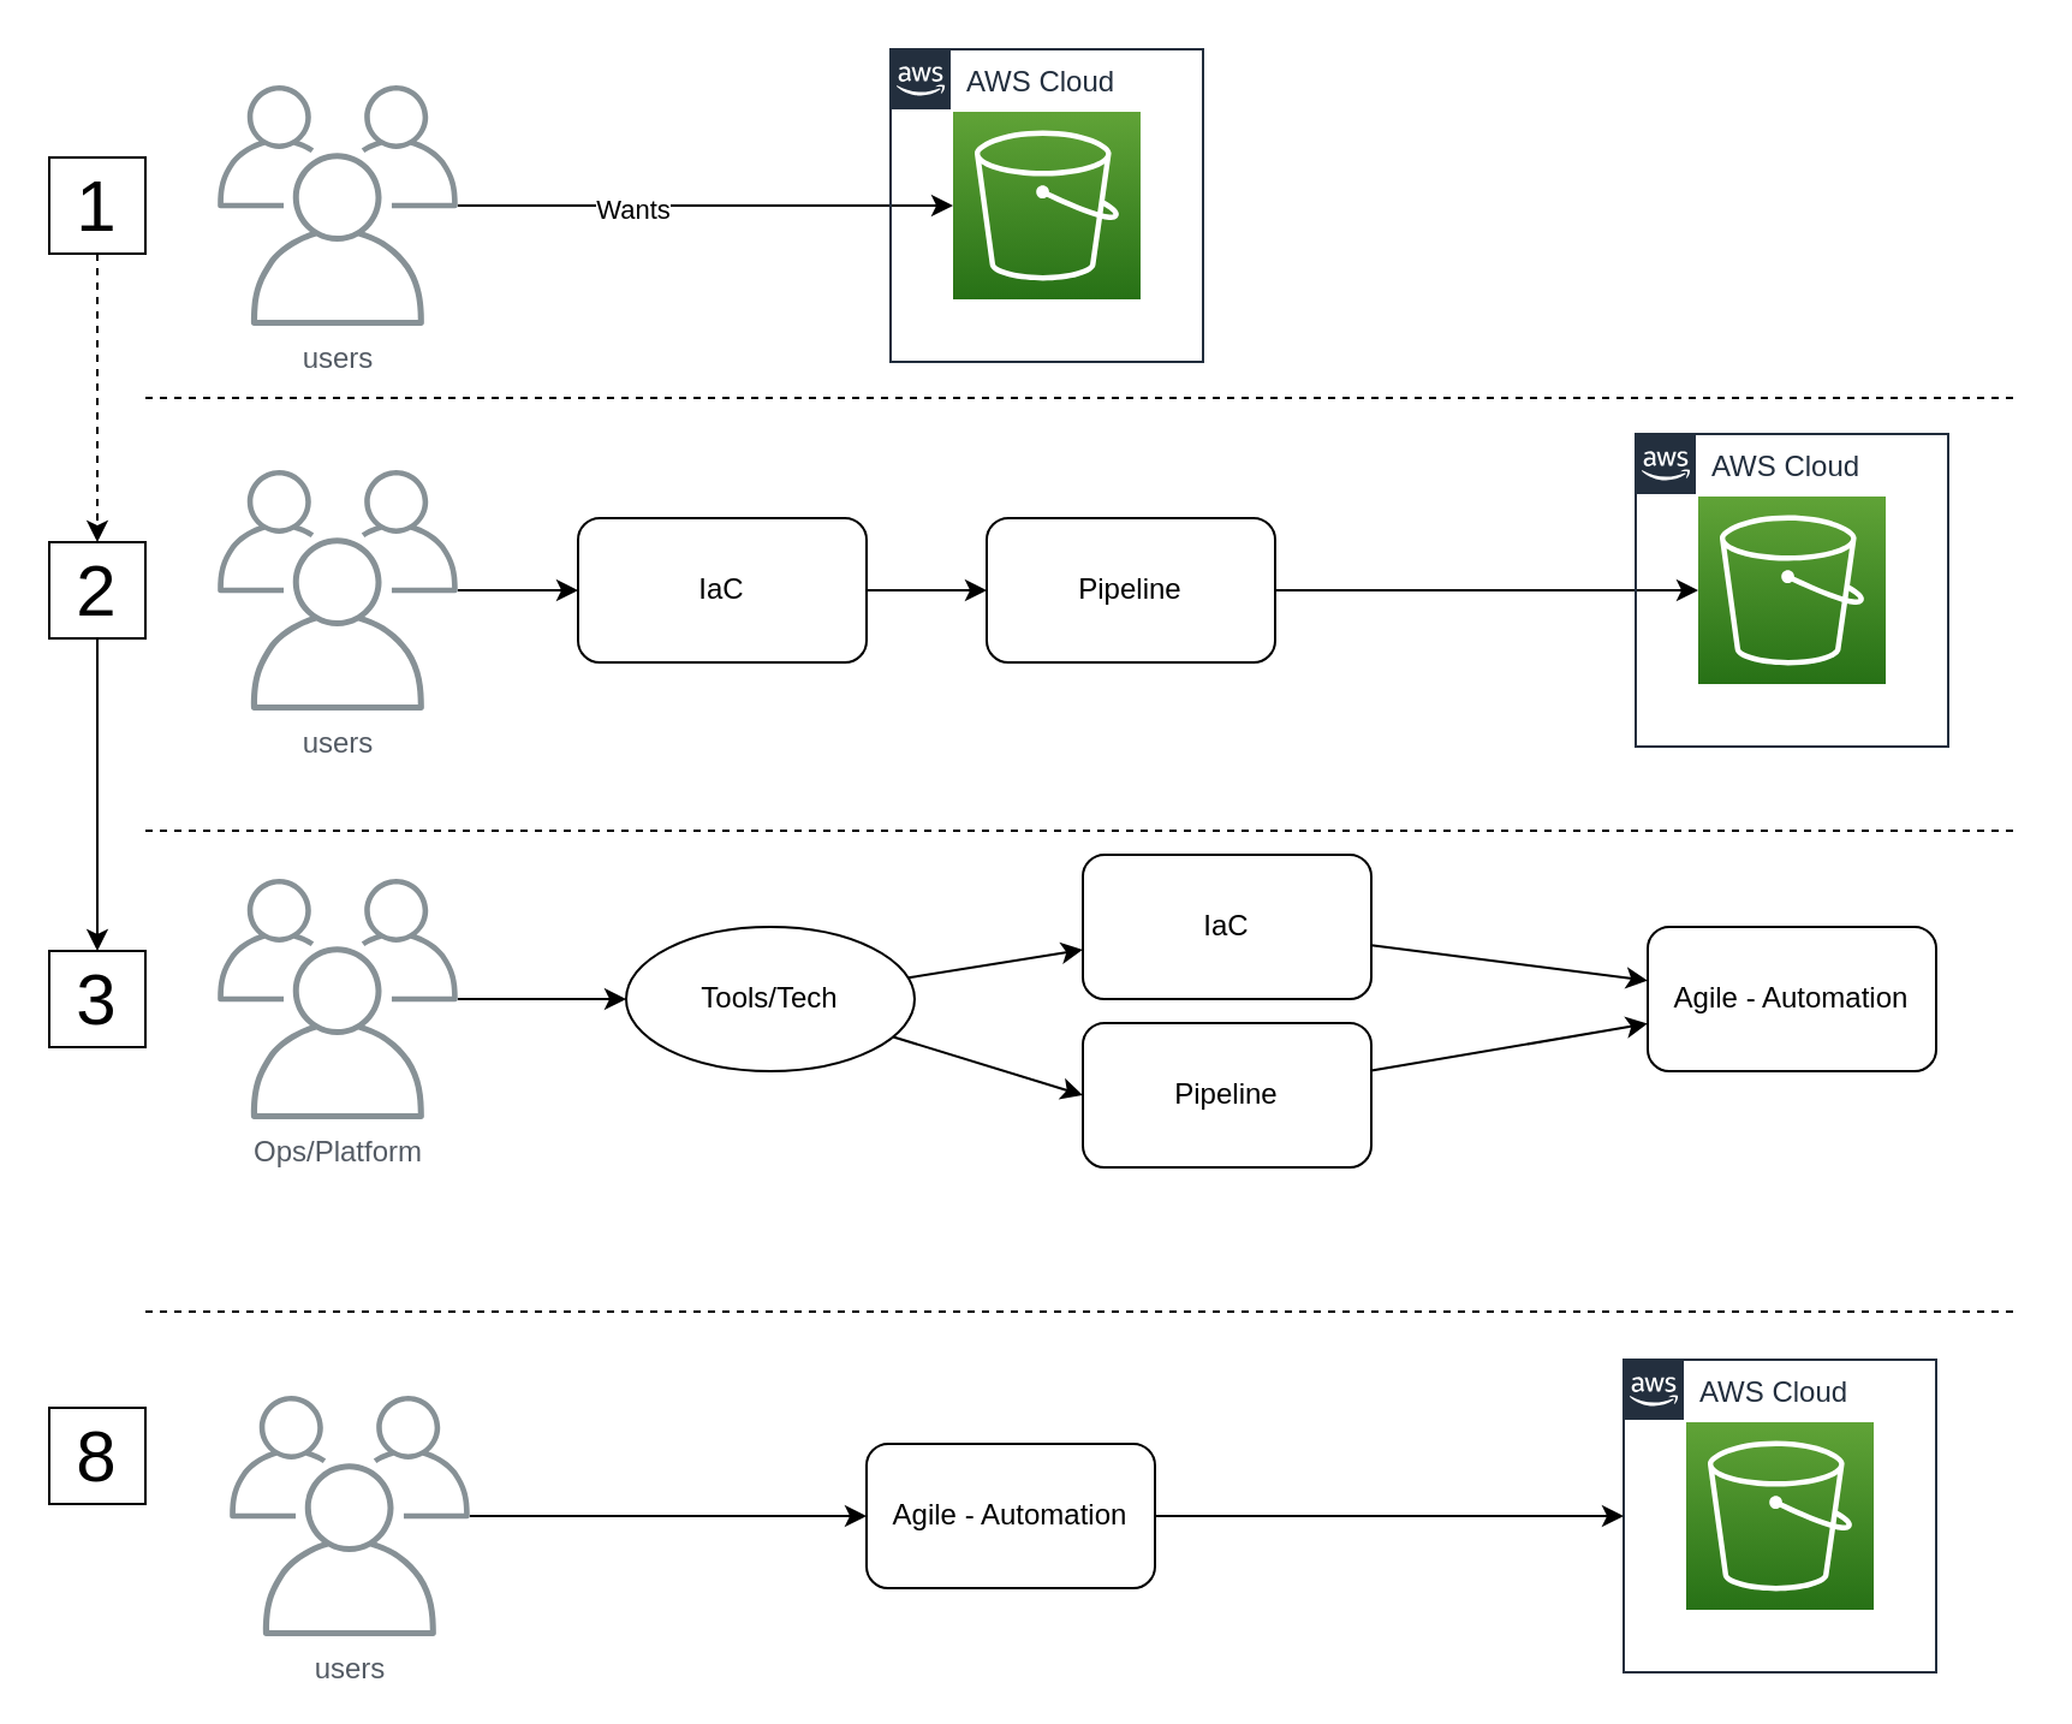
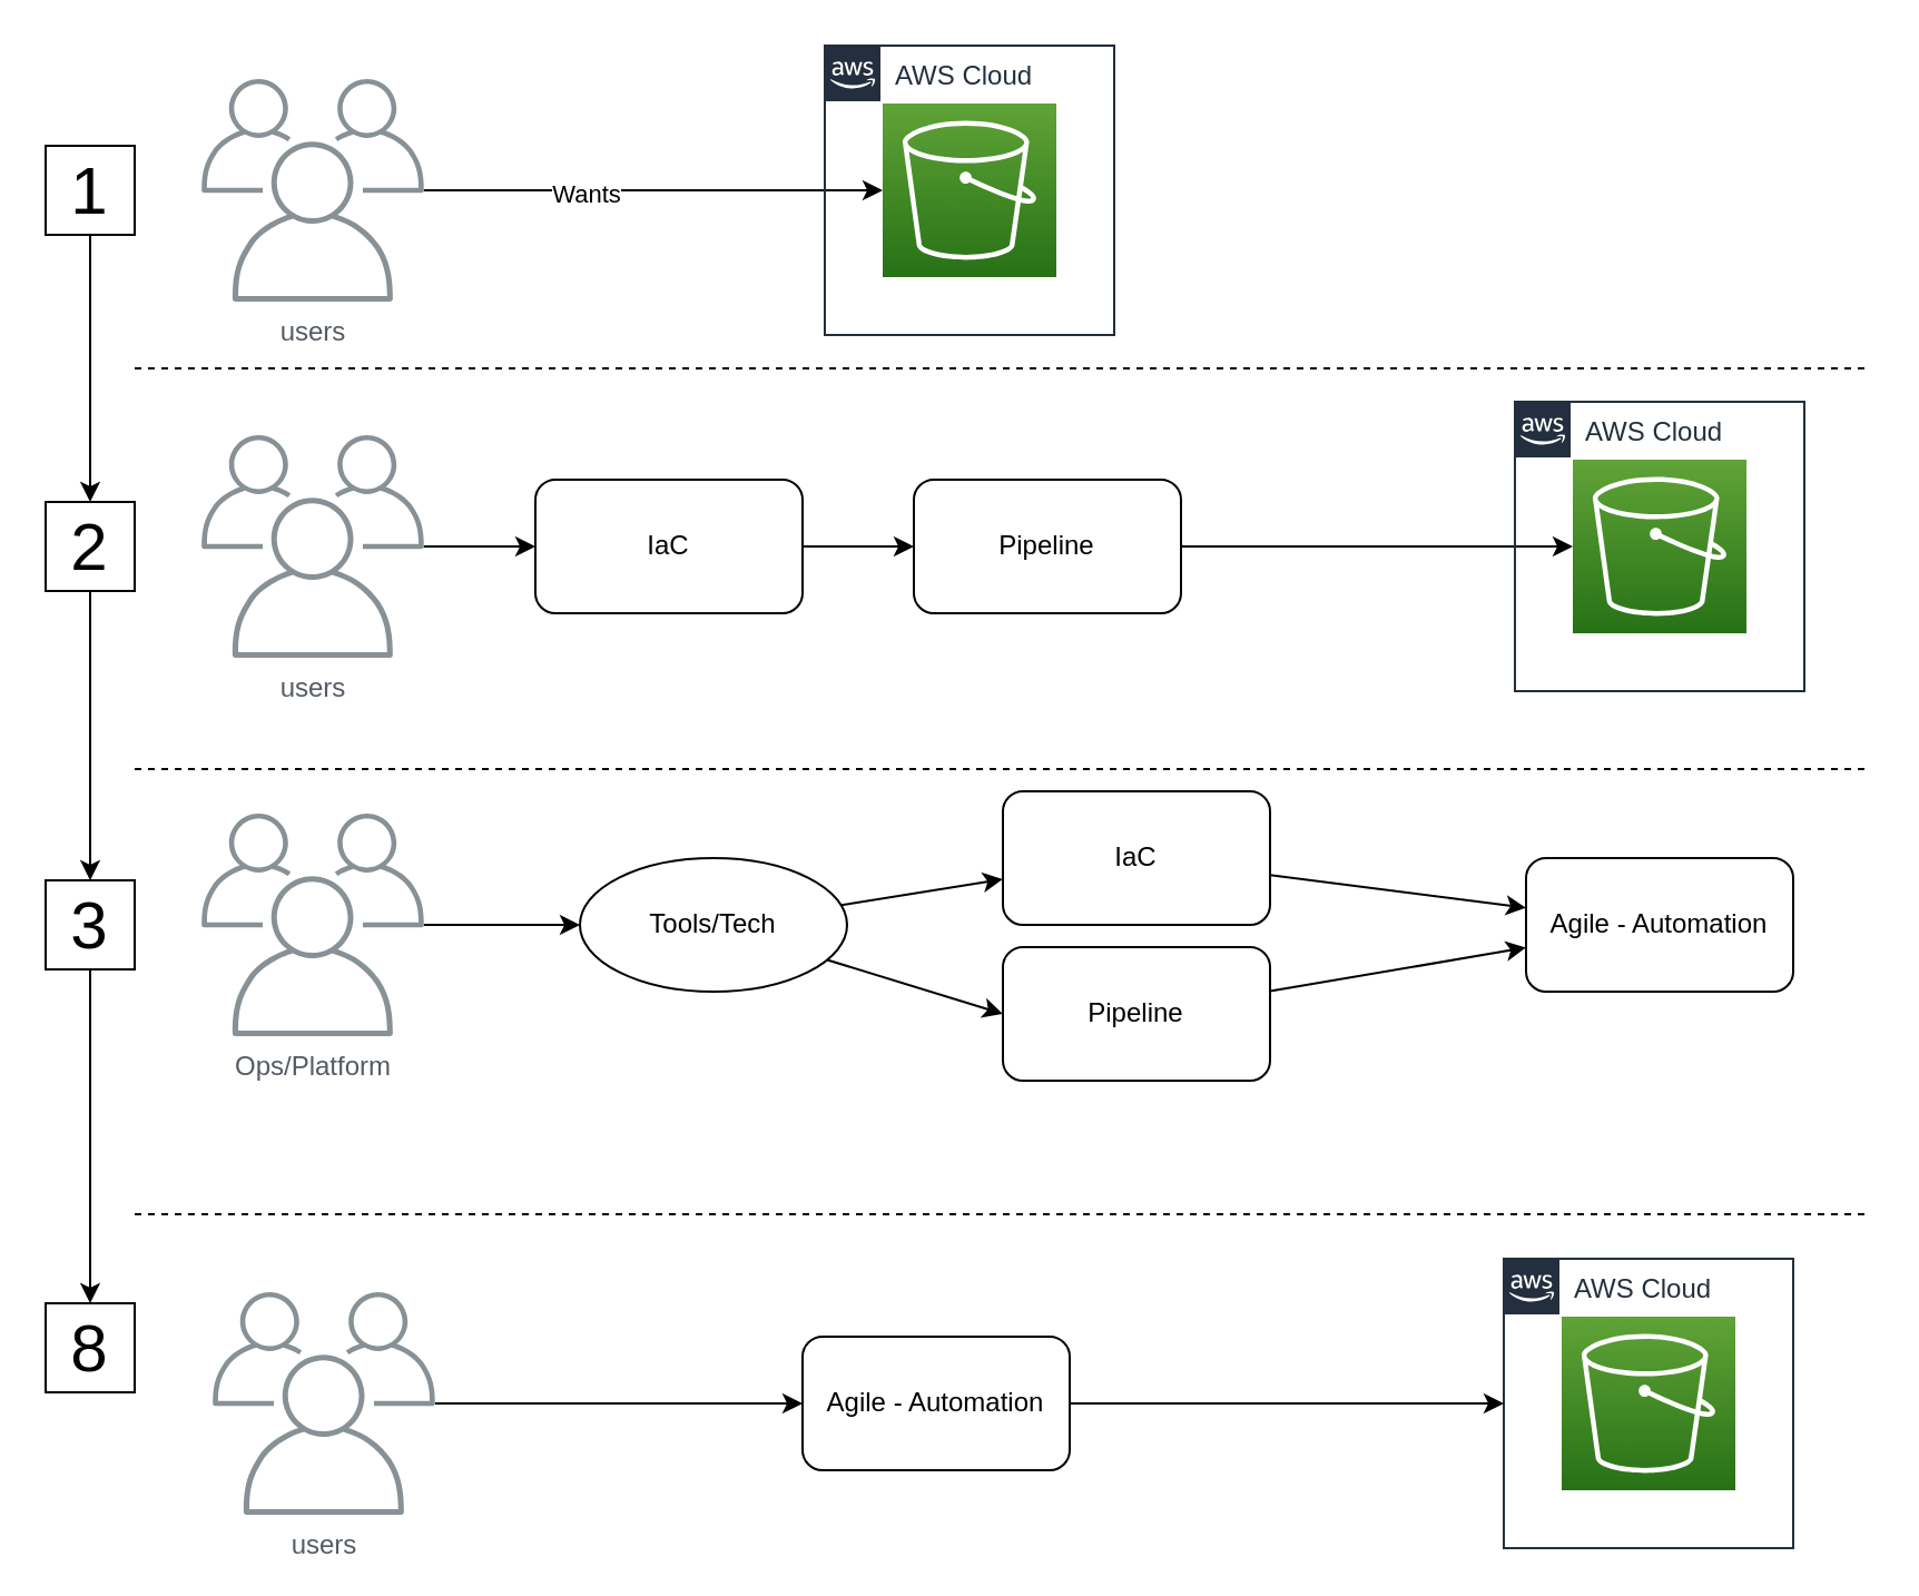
  <mxCell id="0" />
  <mxCell id="1" parent="0" />
  <mxCell id="2" style="edgeStyle=none;html=1;" parent="1" source="4" target="6" edge="1"><mxGeometry relative="1" as="geometry" /></mxCell>
  <mxCell id="3" value="Wants" style="edgeLabel;html=1;align=center;verticalAlign=middle;resizable=0;points=[];" parent="2" vertex="1" connectable="0"><mxGeometry x="-0.291" y="-1" relative="1" as="geometry"><mxPoint as="offset" /></mxGeometry></mxCell>
  <mxCell id="4" value="users" style="sketch=0;outlineConnect=0;gradientColor=none;fontColor=#545B64;strokeColor=none;fillColor=#879196;dashed=0;verticalLabelPosition=bottom;verticalAlign=top;align=center;html=1;fontSize=12;fontStyle=0;aspect=fixed;shape=mxgraph.aws4.illustration_users;pointerEvents=1" parent="1" vertex="1"><mxGeometry x="90" y="35" width="100" height="100" as="geometry" /></mxCell>
  <mxCell id="5" value="AWS Cloud" style="points=[[0,0],[0.25,0],[0.5,0],[0.75,0],[1,0],[1,0.25],[1,0.5],[1,0.75],[1,1],[0.75,1],[0.5,1],[0.25,1],[0,1],[0,0.75],[0,0.5],[0,0.25]];outlineConnect=0;gradientColor=none;html=1;whiteSpace=wrap;fontSize=12;fontStyle=0;container=1;pointerEvents=0;collapsible=0;recursiveResize=0;shape=mxgraph.aws4.group;grIcon=mxgraph.aws4.group_aws_cloud_alt;strokeColor=#232F3E;fillColor=none;verticalAlign=top;align=left;spacingLeft=30;fontColor=#232F3E;dashed=0;" parent="1" vertex="1"><mxGeometry x="370" y="20" width="130" height="130" as="geometry" /></mxCell>
  <mxCell id="6" value="" style="sketch=0;points=[[0,0,0],[0.25,0,0],[0.5,0,0],[0.75,0,0],[1,0,0],[0,1,0],[0.25,1,0],[0.5,1,0],[0.75,1,0],[1,1,0],[0,0.25,0],[0,0.5,0],[0,0.75,0],[1,0.25,0],[1,0.5,0],[1,0.75,0]];outlineConnect=0;fontColor=#232F3E;gradientColor=#60A337;gradientDirection=north;fillColor=#277116;strokeColor=#ffffff;dashed=0;verticalLabelPosition=bottom;verticalAlign=top;align=center;html=1;fontSize=12;fontStyle=0;aspect=fixed;shape=mxgraph.aws4.resourceIcon;resIcon=mxgraph.aws4.s3;" parent="5" vertex="1"><mxGeometry x="26" y="26" width="78" height="78" as="geometry" /></mxCell>
  <mxCell id="7" style="edgeStyle=none;html=1;" parent="1" source="8" target="10" edge="1"><mxGeometry relative="1" as="geometry" /></mxCell>
  <mxCell id="8" value="users" style="sketch=0;outlineConnect=0;gradientColor=none;fontColor=#545B64;strokeColor=none;fillColor=#879196;dashed=0;verticalLabelPosition=bottom;verticalAlign=top;align=center;html=1;fontSize=12;fontStyle=0;aspect=fixed;shape=mxgraph.aws4.illustration_users;pointerEvents=1" parent="1" vertex="1"><mxGeometry x="90" y="195" width="100" height="100" as="geometry" /></mxCell>
  <mxCell id="9" style="edgeStyle=none;html=1;" parent="1" source="10" target="12" edge="1"><mxGeometry relative="1" as="geometry" /></mxCell>
  <mxCell id="10" value="IaC" style="rounded=1;whiteSpace=wrap;html=1;" parent="1" vertex="1"><mxGeometry x="240" y="215" width="120" height="60" as="geometry" /></mxCell>
  <mxCell id="11" style="edgeStyle=none;html=1;" parent="1" source="12" target="14" edge="1"><mxGeometry relative="1" as="geometry" /></mxCell>
  <mxCell id="12" value="Pipeline" style="rounded=1;whiteSpace=wrap;html=1;" parent="1" vertex="1"><mxGeometry x="410" y="215" width="120" height="60" as="geometry" /></mxCell>
  <mxCell id="13" value="AWS Cloud" style="points=[[0,0],[0.25,0],[0.5,0],[0.75,0],[1,0],[1,0.25],[1,0.5],[1,0.75],[1,1],[0.75,1],[0.5,1],[0.25,1],[0,1],[0,0.75],[0,0.5],[0,0.25]];outlineConnect=0;gradientColor=none;html=1;whiteSpace=wrap;fontSize=12;fontStyle=0;container=1;pointerEvents=0;collapsible=0;recursiveResize=0;shape=mxgraph.aws4.group;grIcon=mxgraph.aws4.group_aws_cloud_alt;strokeColor=#232F3E;fillColor=none;verticalAlign=top;align=left;spacingLeft=30;fontColor=#232F3E;dashed=0;" parent="1" vertex="1"><mxGeometry x="680" y="180" width="130" height="130" as="geometry" /></mxCell>
  <mxCell id="14" value="" style="sketch=0;points=[[0,0,0],[0.25,0,0],[0.5,0,0],[0.75,0,0],[1,0,0],[0,1,0],[0.25,1,0],[0.5,1,0],[0.75,1,0],[1,1,0],[0,0.25,0],[0,0.5,0],[0,0.75,0],[1,0.25,0],[1,0.5,0],[1,0.75,0]];outlineConnect=0;fontColor=#232F3E;gradientColor=#60A337;gradientDirection=north;fillColor=#277116;strokeColor=#ffffff;dashed=0;verticalLabelPosition=bottom;verticalAlign=top;align=center;html=1;fontSize=12;fontStyle=0;aspect=fixed;shape=mxgraph.aws4.resourceIcon;resIcon=mxgraph.aws4.s3;" parent="13" vertex="1"><mxGeometry x="26" y="26" width="78" height="78" as="geometry" /></mxCell>
  <mxCell id="15" style="edgeStyle=none;html=1;" parent="1" source="16" target="25" edge="1"><mxGeometry relative="1" as="geometry" /></mxCell>
  <mxCell id="16" value="Ops/Platform" style="sketch=0;outlineConnect=0;gradientColor=none;fontColor=#545B64;strokeColor=none;fillColor=#879196;dashed=0;verticalLabelPosition=bottom;verticalAlign=top;align=center;html=1;fontSize=12;fontStyle=0;aspect=fixed;shape=mxgraph.aws4.illustration_users;pointerEvents=1" parent="1" vertex="1"><mxGeometry x="90" y="365" width="100" height="100" as="geometry" /></mxCell>
  <mxCell id="17" value="" style="endArrow=none;dashed=1;html=1;" parent="1" edge="1"><mxGeometry width="50" height="50" relative="1" as="geometry"><mxPoint x="60" y="165" as="sourcePoint" /><mxPoint x="840" y="165" as="targetPoint" /></mxGeometry></mxCell>
  <mxCell id="18" value="" style="endArrow=none;dashed=1;html=1;" parent="1" edge="1"><mxGeometry width="50" height="50" relative="1" as="geometry"><mxPoint x="60" y="345" as="sourcePoint" /><mxPoint x="840" y="345" as="targetPoint" /></mxGeometry></mxCell>
  <mxCell id="19" style="edgeStyle=none;html=1;" parent="1" source="20" target="26" edge="1"><mxGeometry relative="1" as="geometry" /></mxCell>
  <mxCell id="20" value="IaC" style="rounded=1;whiteSpace=wrap;html=1;" parent="1" vertex="1"><mxGeometry x="450" y="355" width="120" height="60" as="geometry" /></mxCell>
  <mxCell id="21" style="edgeStyle=none;html=1;" parent="1" source="22" target="26" edge="1"><mxGeometry relative="1" as="geometry" /></mxCell>
  <mxCell id="22" value="Pipeline" style="rounded=1;whiteSpace=wrap;html=1;" parent="1" vertex="1"><mxGeometry x="450" y="425" width="120" height="60" as="geometry" /></mxCell>
  <mxCell id="23" style="edgeStyle=none;html=1;" parent="1" source="25" target="20" edge="1"><mxGeometry relative="1" as="geometry" /></mxCell>
  <mxCell id="24" style="edgeStyle=none;html=1;entryX=0;entryY=0.5;entryDx=0;entryDy=0;entryPerimeter=0;" parent="1" source="25" target="22" edge="1"><mxGeometry relative="1" as="geometry" /></mxCell>
  <mxCell id="25" value="Tools/Tech" style="ellipse;whiteSpace=wrap;html=1;" parent="1" vertex="1"><mxGeometry x="260" y="385" width="120" height="60" as="geometry" /></mxCell>
  <mxCell id="26" value="Agile - Automation" style="rounded=1;whiteSpace=wrap;html=1;" parent="1" vertex="1"><mxGeometry x="685" y="385" width="120" height="60" as="geometry" /></mxCell>
  <mxCell id="27" value="" style="endArrow=none;dashed=1;html=1;" parent="1" edge="1"><mxGeometry width="50" height="50" relative="1" as="geometry"><mxPoint x="60" y="545" as="sourcePoint" /><mxPoint x="840" y="545" as="targetPoint" /></mxGeometry></mxCell>
- <mxCell id="28" style="edgeStyle=none;html=1;fontSize=30;dashed=1;" parent="1" source="29" target="31" edge="1"><mxGeometry relative="1" as="geometry" /></mxCell>
+ <mxCell id="28" style="edgeStyle=none;html=1;fontSize=30;" parent="1" source="29" target="31" edge="1"><mxGeometry relative="1" as="geometry" /></mxCell>
  <mxCell id="29" value="&lt;font style=&quot;font-size: 30px&quot;&gt;1&lt;/font&gt;" style="text;html=1;strokeColor=default;fillColor=none;align=center;verticalAlign=middle;whiteSpace=wrap;rounded=0;" parent="1" vertex="1"><mxGeometry x="20" y="65" width="40" height="40" as="geometry" /></mxCell>
  <mxCell id="30" style="edgeStyle=none;html=1;fontSize=30;" parent="1" source="31" target="33" edge="1"><mxGeometry relative="1" as="geometry" /></mxCell>
  <mxCell id="31" value="&lt;font style=&quot;font-size: 30px&quot;&gt;2&lt;/font&gt;" style="text;html=1;strokeColor=default;fillColor=none;align=center;verticalAlign=middle;whiteSpace=wrap;rounded=0;" parent="1" vertex="1"><mxGeometry x="20" y="225" width="40" height="40" as="geometry" /></mxCell>
+ <mxCell id="32" style="edgeStyle=none;html=1;fontSize=30;" parent="1" source="33" target="34" edge="1"><mxGeometry relative="1" as="geometry" /></mxCell>
  <mxCell id="33" value="&lt;font style=&quot;font-size: 30px&quot;&gt;3&lt;/font&gt;" style="text;html=1;strokeColor=default;fillColor=none;align=center;verticalAlign=middle;whiteSpace=wrap;rounded=0;" parent="1" vertex="1"><mxGeometry x="20" y="395" width="40" height="40" as="geometry" /></mxCell>
  <mxCell id="34" value="&lt;font style=&quot;font-size: 30px&quot;&gt;8&lt;/font&gt;" style="text;html=1;strokeColor=default;fillColor=none;align=center;verticalAlign=middle;whiteSpace=wrap;rounded=0;" parent="1" vertex="1"><mxGeometry x="20" y="585" width="40" height="40" as="geometry" /></mxCell>
  <mxCell id="35" style="edgeStyle=none;html=1;fontSize=30;" parent="1" source="36" target="40" edge="1"><mxGeometry relative="1" as="geometry" /></mxCell>
  <mxCell id="36" value="users" style="sketch=0;outlineConnect=0;gradientColor=none;fontColor=#545B64;strokeColor=none;fillColor=#879196;dashed=0;verticalLabelPosition=bottom;verticalAlign=top;align=center;html=1;fontSize=12;fontStyle=0;aspect=fixed;shape=mxgraph.aws4.illustration_users;pointerEvents=1" parent="1" vertex="1"><mxGeometry x="95" y="580" width="100" height="100" as="geometry" /></mxCell>
  <mxCell id="37" value="AWS Cloud" style="points=[[0,0],[0.25,0],[0.5,0],[0.75,0],[1,0],[1,0.25],[1,0.5],[1,0.75],[1,1],[0.75,1],[0.5,1],[0.25,1],[0,1],[0,0.75],[0,0.5],[0,0.25]];outlineConnect=0;gradientColor=none;html=1;whiteSpace=wrap;fontSize=12;fontStyle=0;container=1;pointerEvents=0;collapsible=0;recursiveResize=0;shape=mxgraph.aws4.group;grIcon=mxgraph.aws4.group_aws_cloud_alt;strokeColor=#232F3E;fillColor=none;verticalAlign=top;align=left;spacingLeft=30;fontColor=#232F3E;dashed=0;" parent="1" vertex="1"><mxGeometry x="675" y="565" width="130" height="130" as="geometry" /></mxCell>
  <mxCell id="38" value="" style="sketch=0;points=[[0,0,0],[0.25,0,0],[0.5,0,0],[0.75,0,0],[1,0,0],[0,1,0],[0.25,1,0],[0.5,1,0],[0.75,1,0],[1,1,0],[0,0.25,0],[0,0.5,0],[0,0.75,0],[1,0.25,0],[1,0.5,0],[1,0.75,0]];outlineConnect=0;fontColor=#232F3E;gradientColor=#60A337;gradientDirection=north;fillColor=#277116;strokeColor=#ffffff;dashed=0;verticalLabelPosition=bottom;verticalAlign=top;align=center;html=1;fontSize=12;fontStyle=0;aspect=fixed;shape=mxgraph.aws4.resourceIcon;resIcon=mxgraph.aws4.s3;" parent="37" vertex="1"><mxGeometry x="26" y="26" width="78" height="78" as="geometry" /></mxCell>
  <mxCell id="39" style="edgeStyle=none;html=1;fontSize=30;" parent="1" source="40" target="37" edge="1"><mxGeometry relative="1" as="geometry" /></mxCell>
  <mxCell id="40" value="Agile - Automation" style="rounded=1;whiteSpace=wrap;html=1;" parent="1" vertex="1"><mxGeometry x="360" y="600" width="120" height="60" as="geometry" /></mxCell>
